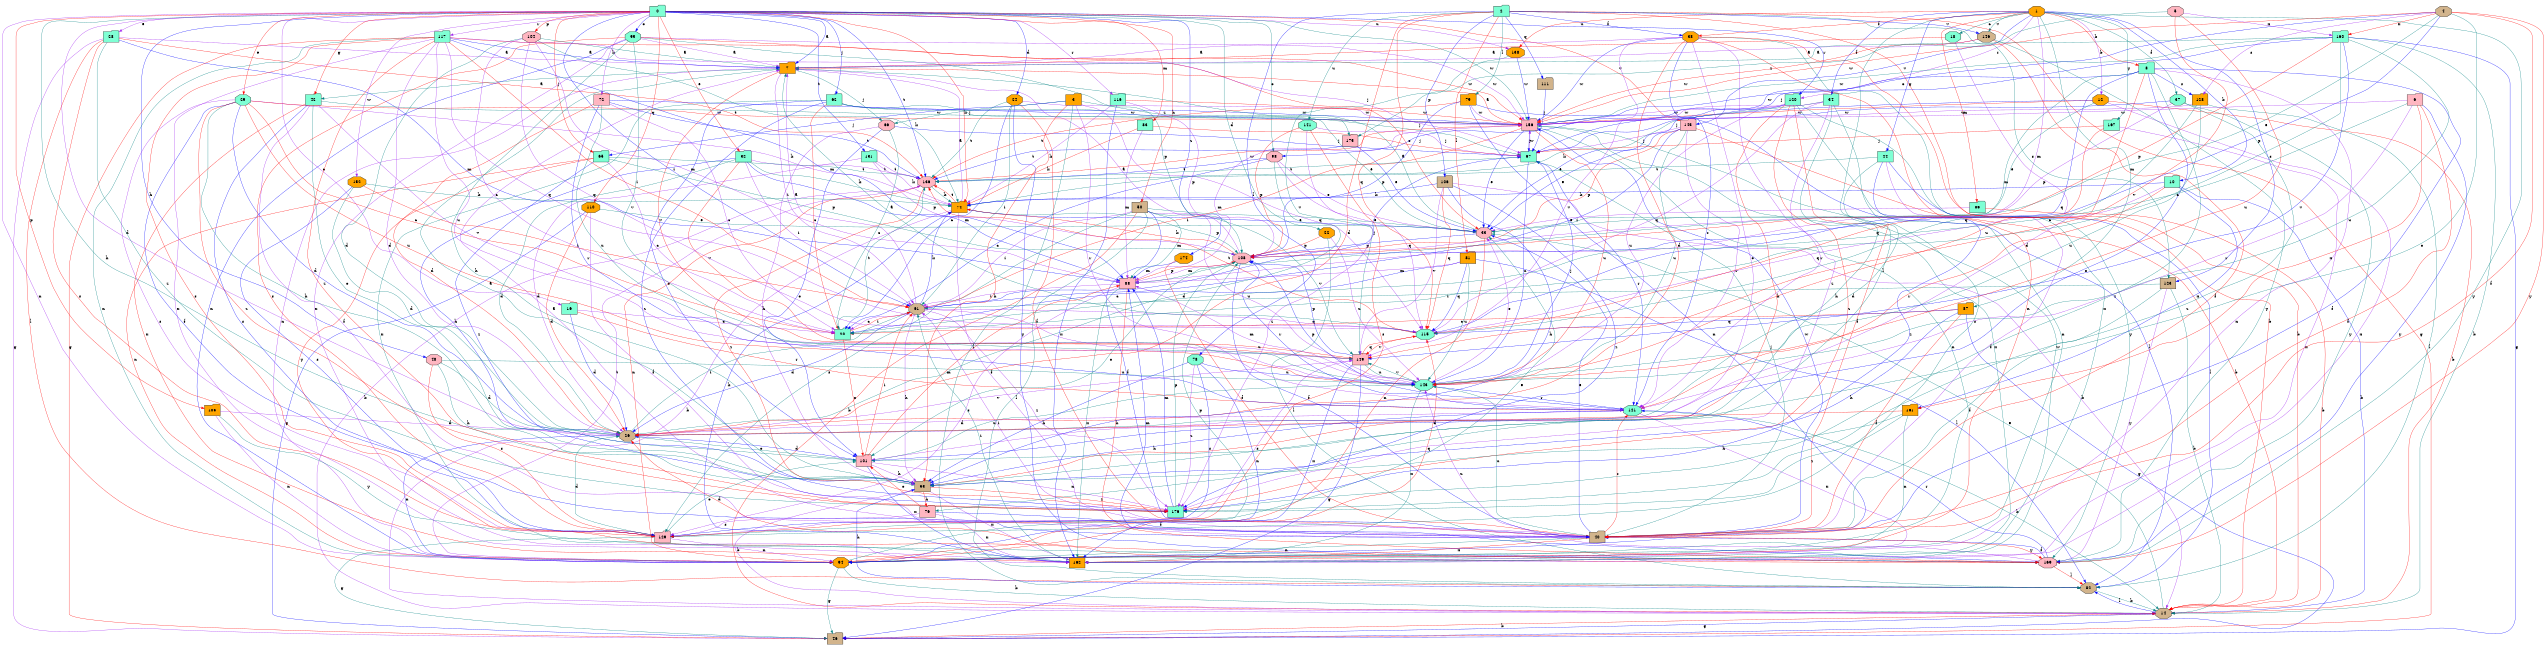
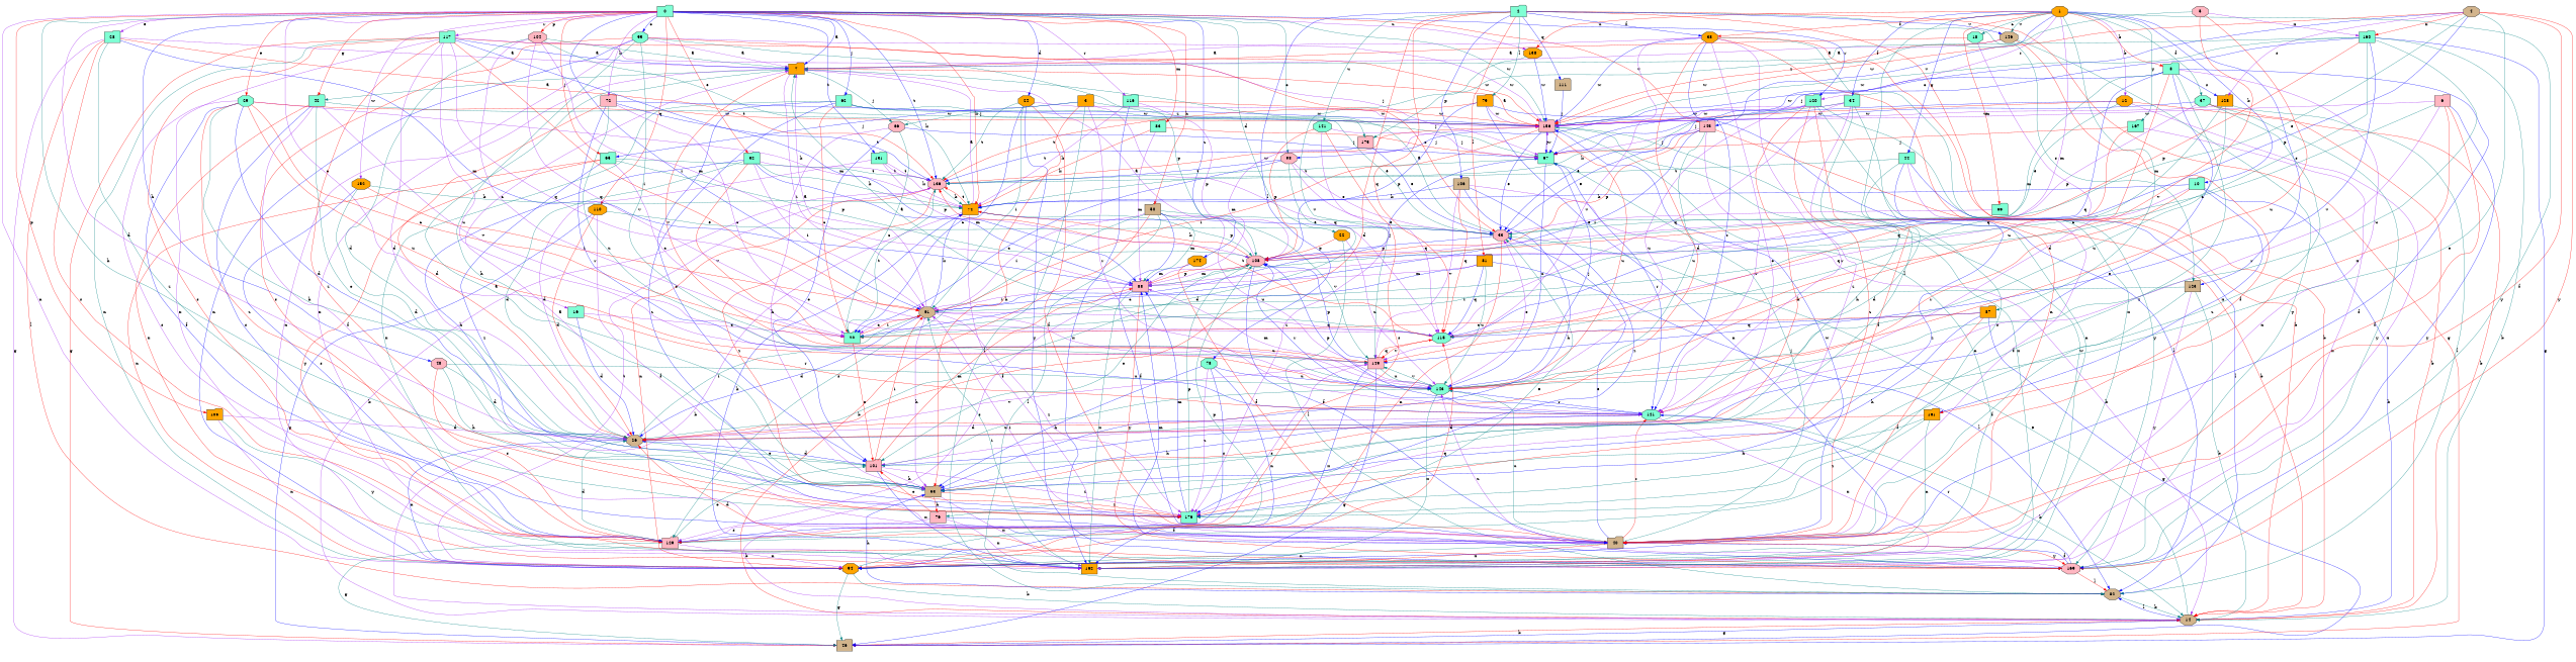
  strict digraph {
    node [fillcolor=aquamarine shape=folder style=filled]
    edge [color=blue]
    7 [fillcolor=orange]
    0
    16
    22 [fillcolor=orange shape=octagon]
    24 [fillcolor=orange shape=octagon]
    26 [fillcolor=tan shape=octagon]
    28
    29 [shape=octagon]
    32
    42
    48 [fillcolor=lightpink shape=octagon]
    50 [fillcolor=tan]
    53 [fillcolor=tan]
    61 [fillcolor=tan shape=octagon]
    62
    65
    72 [fillcolor=lightpink]
    74 [fillcolor=orange]
    83
    94 [fillcolor=orange shape=octagon]
    95 [shape=octagon]
    98 [fillcolor=lightpink shape=octagon]
    104 [fillcolor=lightpink shape=octagon]
    105 [fillcolor=orange]
    110 [fillcolor=orange shape=octagon]
    116
    117
    120
    131
    136 [fillcolor=lightpink shape=octagon]
    138 [fillcolor=orange shape=octagon]
    145 [fillcolor=lightpink]
    152 [fillcolor=orange shape=octagon]
    156 [fillcolor=lightpink]
    174 [fillcolor=orange shape=octagon]
    66 [fillcolor=lightpink shape=octagon]
    149 [fillcolor=lightpink]
    121 [shape=octagon]
    20
    82 [fillcolor=tan shape=octagon]
    108 [fillcolor=lightpink shape=octagon]
    143 [shape=octagon]
    169 [fillcolor=lightpink shape=octagon]
    40 [fillcolor=tan]
    101 [fillcolor=lightpink]
    88 [fillcolor=lightpink]
    46 [fillcolor=tan]
    176
    129 [fillcolor=lightpink]
    162 [fillcolor=orange]
    14 [fillcolor=tan shape=octagon]
    33 [fillcolor=lightpink shape=octagon]
    76 [fillcolor=lightpink]
    115 [shape=octagon]
    67
    1 [fillcolor=orange shape=octagon]
    8
    10
    12 [fillcolor=orange shape=octagon]
    18 [shape=octagon]
    34
    37 [shape=octagon]
    38 [fillcolor=orange shape=octagon]
    44
    86
    87 [fillcolor=orange]
    123 [fillcolor=tan]
    146 [fillcolor=tan shape=octagon]
    167
    128 [fillcolor=orange]
    161 [fillcolor=orange]
    2
    78 [shape=octagon]
    79 [fillcolor=orange]
    81 [fillcolor=orange]
    106 [fillcolor=tan]
    111 [fillcolor=tan]
    141 [shape=octagon]
    3 [fillcolor=orange]
    175 [fillcolor=lightpink]
    4 [fillcolor=tan shape=octagon]
    160
    5 [fillcolor=lightpink shape=octagon]
    6 [fillcolor=lightpink]
    7 -> 42 [color=teal label=a]
    7 -> 61 [color=purple label=i]
    7 -> 94 [color=purple label=n]
    7 -> 66 [color=teal label=j]
    7 -> 149 [color=red label=v]
    0 -> 7 [label=a]
    0 -> 16 [color=purple label=c]
    0 -> 22 [color=teal label=d]
    0 -> 24 [label=d]
    0 -> 26 [color=purple label=d]
    0 -> 28 [color=purple label=e]
    0 -> 29 [color=red label=e]
    0 -> 32 [color=red label=e]
    0 -> 42 [color=red label=g]
    0 -> 48 [label=h]
    0 -> 50 [color=red label=h]
    0 -> 53 [color=teal label=h]
    0 -> 61 [label=i]
    0 -> 62 [label=j]
    0 -> 65 [color=red label=j]
    0 -> 72 [color=purple label=k]
    0 -> 74 [color=red label=k]
    0 -> 83 [color=red label=m]
    0 -> 94 [color=purple label=n]
    0 -> 95 [label=o]
    0 -> 98 [color=teal label=o]
    0 -> 104 [color=red label=p]
    0 -> 105 [color=red label=p]
    0 -> 110 [color=red label=q]
    0 -> 116 [color=purple label=r]
    0 -> 117 [color=purple label=r]
    0 -> 120 [label=r]
    0 -> 131 [label=t]
    0 -> 136 [label=t]
    0 -> 138 [color=purple label=u]
    0 -> 145 [color=red label=v]
    0 -> 152 [color=purple label=w]
    0 -> 156 [color=teal label=w]
    0 -> 174 [label=z]
    16 -> 26 [label=d]
    16 -> 121 [color=red label=r]
    16 -> 20 [color=purple label=c]
    22 -> 82 [color=teal label=l]
    22 -> 108 [color=red label=p]
    22 -> 143 [color=purple label=u]
    24 -> 61 [color=teal label=i]
    24 -> 136 [color=teal label=t]
    24 -> 156 [color=purple label=w]
    24 -> 20 [label=c]
    24 -> 169 [label=y]
    24 -> 40 [color=red label=f]
    26 -> 61 [color=teal label=i]
    26 -> 94 [label=n]
    26 -> 149 [color=purple label=v]
    26 -> 101 [color=teal label=o]
    28 -> 7 [color=purple label=a]
    28 -> 136 [color=red label=t]
    28 -> 82 [color=red label=l]
    28 -> 88 [label=m]
    28 -> 46 [color=purple label=g]
    28 -> 176 [color=teal label=z]
    28 -> 129 [color=red label=s]
    29 -> 26 [label=d]
    29 -> 53 [color=teal label=h]
    29 -> 74 [color=purple label=k]
    29 -> 156 [color=red label=w]
    29 -> 20 [color=red label=c]
    29 -> 143 [color=red label=u]
    29 -> 40 [label=f]
    29 -> 176 [color=red label=z]
    29 -> 129 [color=purple label=s]
    32 -> 26 [color=teal label=d]
    32 -> 53 [label=h]
    32 -> 61 [color=purple label=i]
    32 -> 74 [color=teal label=k]
    32 -> 136 [color=purple label=t]
    32 -> 149 [color=red label=v]
    32 -> 88 [label=m]
    42 -> 156 [color=teal label=w]
    42 -> 149 [color=purple label=v]
    42 -> 40 [color=purple label=f]
    42 -> 101 [color=teal label=o]
    42 -> 129 [label=s]
    42 -> 162 [color=red label=x]
    48 -> 26 [color=teal label=d]
    48 -> 53 [color=teal label=h]
    48 -> 143 [color=teal label=u]
    48 -> 129 [color=red label=s]
    50 -> 61 [color=purple label=i]
    50 -> 149 [color=teal label=v]
    50 -> 82 [color=teal label=l]
    50 -> 143 [color=purple label=u]
    50 -> 40 [label=f]
    50 -> 88 [color=teal label=m]
    50 -> 129 [color=teal label=s]
    50 -> 14 [color=red label=b]
    50 -> 33 [color=teal label=e]
    53 -> 7 [color=teal label=a]
    53 -> 176 [color=red label=z]
    53 -> 162 [color=purple label=x]
    53 -> 14 [color=purple label=b]
    53 -> 76 [color=red label=h]
    61 -> 7 [color=purple label=a]
    61 -> 26 [label=d]
    61 -> 53 [color=purple label=h]
    61 -> 74 [label=k]
    61 -> 20 [color=purple label=c]
    61 -> 143 [color=purple label=u]
    61 -> 176 [color=purple label=z]
    61 -> 115 [color=purple label=q]
    61 -> 67 [label=j]
    62 -> 156 [label=w]
    62 -> 20 [color=red label=c]
    62 -> 101 [label=o]
    62 -> 176 [label=z]
    62 -> 162 [color=teal label=x]
    62 -> 33 [color=teal label=e]
    62 -> 67 [color=teal label=j]
    65 -> 94 [color=red label=n]
    65 -> 136 [color=teal label=t]
    65 -> 20 [color=purple label=c]
    65 -> 108 [color=teal label=p]
    65 -> 169 [color=red label=y]
    65 -> 176 [label=z]
    72 -> 26 [color=red label=d]
    72 -> 136 [label=t]
    72 -> 156 [label=w]
    72 -> 121 [label=r]
    72 -> 20 [color=purple label=c]
    72 -> 143 [color=teal label=u]
    74 -> 7 [color=purple label=a]
    74 -> 136 [color=red label=t]
    74 -> 108 [color=teal label=p]
    74 -> 40 [color=purple label=f]
    74 -> 14 [color=purple label=b]
    74 -> 33 [label=e]
    83 -> 74 [color=red label=k]
    83 -> 88 [color=purple label=m]
    83 -> 67 [color=red label=j]
    94 -> 136 [color=purple label=t]
    94 -> 108 [color=teal label=p]
    94 -> 46 [color=teal label=g]
    94 -> 14 [color=teal label=b]
    94 -> 115 [color=red label=q]
    95 -> 7 [color=purple label=a]
    95 -> 53 [color=teal label=h]
    95 -> 94 [label=n]
    95 -> 156 [color=purple label=w]
    95 -> 149 [color=teal label=v]
    95 -> 108 [color=teal label=p]
    95 -> 129 [color=red label=s]
    95 -> 162 [color=purple label=x]
    95 -> 33 [color=red label=e]
    98 -> 26 [color=teal label=d]
    98 -> 136 [label=t]
    98 -> 20 [label=c]
    98 -> 33 [color=purple label=e]
    98 -> 115 [color=purple label=q]
    104 -> 7 [color=teal label=a]
    104 -> 26 [color=teal label=d]
    104 -> 74 [color=teal label=k]
    104 -> 20 [color=purple label=c]
    104 -> 88 [color=purple label=m]
    104 -> 115 [color=purple label=q]
    105 -> 26 [color=purple label=d]
    105 -> 94 [color=purple label=n]
    105 -> 169 [color=teal label=y]
    110 -> 26 [color=red label=d]
    110 -> 40 [color=purple label=f]
    110 -> 46 [label=g]
    110 -> 33 [color=teal label=e]
    116 -> 74 [color=purple label=k]
    116 -> 156 [color=red label=w]
    116 -> 108 [color=purple label=p]
    116 -> 162 [label=x]
    117 -> 7 [label=a]
    117 -> 26 [color=purple label=d]
    117 -> 61 [color=red label=i]
    117 -> 94 [color=teal label=n]
    117 -> 156 [color=red label=w]
    117 -> 143 [color=purple label=u]
    117 -> 88 [label=m]
    117 -> 46 [color=red label=g]
    117 -> 176 [color=red label=z]
    117 -> 129 [color=red label=s]
    117 -> 162 [color=purple label=x]
    117 -> 115 [color=purple label=q]
    117 -> 67 [color=purple label=j]
    120 -> 53 [color=red label=h]
    120 -> 94 [color=teal label=n]
    120 -> 156 [color=purple label=w]
    120 -> 143 [color=purple label=u]
    120 -> 169 [color=teal label=y]
    120 -> 40 [color=red label=f]
    120 -> 176 [color=red label=z]
    120 -> 33 [label=e]
    131 -> 26 [color=purple label=d]
    131 -> 74 [color=purple label=k]
    131 -> 136 [color=purple label=t]
    131 -> 108 [color=purple label=p]
    136 -> 74 [color=teal label=k]
    136 -> 94 [color=red label=n]
    136 -> 156 [color=red label=w]
    136 -> 176 [color=red label=z]
    136 -> 14 [color=purple label=b]
    138 -> 156 [label=w]
    138 -> 149 [color=teal label=v]
    145 -> 61 [label=i]
    145 -> 121 [color=purple label=r]
    145 -> 108 [color=red label=p]
    145 -> 143 [color=teal label=u]
    145 -> 14 [color=red label=b]
    145 -> 33 [label=e]
    145 -> 67 [color=purple label=j]
    152 -> 26 [color=teal label=d]
    152 -> 61 [color=red label=i]
    152 -> 74 [color=teal label=k]
    152 -> 129 [label=s]
    156 -> 7 [color=red label=a]
    156 -> 61 [color=red label=i]
    156 -> 94 [color=teal label=n]
    156 -> 143 [color=red label=u]
    156 -> 88 [color=purple label=m]
    156 -> 162 [color=teal label=x]
    156 -> 33 [label=e]
    156 -> 67 [label=j]
    174 -> 40 [color=red label=f]
    174 -> 88 [label=m]
    66 -> 53 [color=purple label=h]
    66 -> 20 [color=teal label=c]
    66 -> 101 [label=o]
    66 -> 67 [label=j]
    149 -> 108 [label=p]
    149 -> 143 [color=teal label=u]
    149 -> 46 [label=g]
    149 -> 129 [color=purple label=s]
    149 -> 162 [label=x]
    149 -> 115 [color=red label=q]
    121 -> 26 [color=purple label=d]
    121 -> 53 [label=h]
    121 -> 108 [label=p]
    121 -> 162 [color=purple label=x]
    121 -> 14 [color=teal label=b]
    20 -> 61 [color=red label=i]
    20 -> 136 [color=teal label=t]
    20 -> 101 [color=red label=o]
    82 -> 53 [label=h]
    82 -> 14 [color=teal label=b]
    108 -> 7 [color=purple label=a]
    108 -> 74 [color=red label=k]
    108 -> 121 [label=r]
    108 -> 40 [label=f]
    108 -> 101 [color=teal label=o]
    108 -> 88 [color=purple label=m]
    143 -> 149 [color=teal label=v]
    143 -> 121 [label=r]
    143 -> 88 [color=purple label=m]
    143 -> 162 [color=teal label=x]
    143 -> 33 [color=purple label=e]
    143 -> 67 [label=j]
    169 -> 26 [color=red label=d]
    169 -> 121 [label=r]
    169 -> 82 [color=red label=l]
    169 -> 143 [color=purple label=u]
    169 -> 40 [label=f]
    169 -> 88 [label=m]
    40 -> 7 [color=purple label=a]
    40 -> 61 [color=purple label=i]
    40 -> 94 [color=teal label=n]
    40 -> 156 [label=w]
    40 -> 121 [color=red label=r]
    40 -> 143 [color=teal label=u]
    40 -> 169 [color=red label=y]
    40 -> 162 [color=red label=x]
    40 -> 33 [label=e]
    40 -> 67 [color=teal label=j]
    101 -> 26 [label=d]
    101 -> 53 [color=purple label=h]
    101 -> 61 [color=red label=i]
    101 -> 143 [color=teal label=u]
    101 -> 88 [color=red label=m]
-   101 -> 176 [color=purple label=n]
+   101 -> 176 [color=purple label=z]
    101 -> 162 [label=x]
    88 -> 61 [color=purple label=i]
    88 -> 108 [color=red label=p]
-   88 -> 169 [color=red label=h]
+   88 -> 169 [color=red label=y]
    88 -> 129 [color=purple label=s]
    88 -> 162 [color=teal label=x]
    46 -> 14 [color=red label=b]
    176 -> 108 [color=teal label=p]
    176 -> 88 [label=m]
    129 -> 26 [color=teal label=d]
    129 -> 94 [color=purple label=n]
    129 -> 101 [color=teal label=o]
    129 -> 46 [color=teal label=g]
    129 -> 33 [color=teal label=e]
    162 -> 61 [color=teal label=i]
    162 -> 74 [label=k]
    162 -> 156 [color=teal label=w]
    14 -> 82 [label=l]
    14 -> 46 [label=g]
    14 -> 33 [color=teal label=e]
    33 -> 7 [color=teal label=a]
    33 -> 94 [color=red label=n]
    33 -> 108 [label=p]
    76 -> 40 [label=f]
    76 -> 101 [color=red label=o]
    76 -> 129 [color=purple label=s]
    76 -> 162 [color=purple label=x]
    115 -> 7 [color=teal label=a]
    115 -> 136 [color=red label=t]
    115 -> 149 [color=red label=v]
    67 -> 136 [color=teal label=t]
    67 -> 156 [color=purple label=w]
    67 -> 121 [label=r]
    67 -> 143 [label=u]
    1 -> 120 [color=purple label=r]
    1 -> 138 [color=red label=u]
    1 -> 145 [label=v]
    1 -> 169 [color=teal label=y]
    1 -> 88 [color=purple label=m]
    1 -> 76 [color=teal label=l]
    1 -> 8 [color=red label=b]
    1 -> 10 [label=b]
    1 -> 12 [color=purple label=b]
    1 -> 18 [color=teal label=c]
    1 -> 34 [label=f]
    1 -> 37 [color=teal label=f]
    1 -> 38 [color=red label=f]
    1 -> 44 [label=g]
    1 -> 86 [color=red label=m]
    1 -> 87 [color=teal label=m]
    1 -> 123 [label=s]
    1 -> 146 [color=teal label=v]
    1 -> 167 [color=teal label=y]
    8 -> 94 [color=purple label=n]
    8 -> 156 [label=w]
    8 -> 143 [color=red label=u]
    8 -> 40 [label=f]
    8 -> 101 [label=o]
    8 -> 88 [color=teal label=m]
    8 -> 176 [color=teal label=z]
    8 -> 115 [label=q]
    8 -> 128 [label=s]
    10 -> 74 [label=k]
    10 -> 121 [color=red label=r]
    10 -> 14 [label=b]
    10 -> 115 [color=purple label=q]
    10 -> 161 [label=x]
    12 -> 156 [color=red label=w]
    12 -> 162 [color=purple label=x]
    12 -> 14 [color=red label=b]
    12 -> 33 [color=teal label=e]
    12 -> 67 [label=j]
    18 -> 7 [color=red label=a]
    18 -> 26 [color=purple label=d]
    34 -> 53 [color=teal label=h]
    34 -> 74 [color=teal label=k]
    34 -> 156 [color=purple label=w]
    34 -> 121 [color=purple label=r]
    34 -> 129 [color=teal label=s]
    34 -> 115 [color=purple label=q]
    37 -> 156 [label=w]
    37 -> 108 [color=purple label=p]
    37 -> 169 [color=teal label=y]
    37 -> 176 [color=teal label=z]
-   86 -> 14 [color=red label=b]
+   37 -> 14 [color=red label=b]
    38 -> 7 [color=purple label=a]
    38 -> 26 [color=red label=d]
    38 -> 94 [color=red label=n]
    38 -> 156 [label=w]
    38 -> 149 [color=purple label=v]
    38 -> 121 [label=r]
    38 -> 101 [color=purple label=o]
    38 -> 176 [color=purple label=z]
    38 -> 162 [color=teal label=x]
    38 -> 14 [color=red label=b]
    44 -> 26 [color=teal label=d]
    44 -> 136 [color=teal label=t]
    44 -> 82 [label=l]
    44 -> 40 [color=purple label=f]
    44 -> 176 [label=z]
    86 -> 33 [color=purple label=e]
    87 -> 53 [label=h]
    87 -> 20 [color=red label=c]
    87 -> 40 [color=red label=f]
    87 -> 46 [label=g]
    87 -> 115 [label=q]
    123 -> 61 [color=teal label=i]
    123 -> 169 [color=purple label=y]
    123 -> 40 [color=teal label=f]
    123 -> 14 [color=teal label=b]
    146 -> 7 [color=purple label=a]
    146 -> 156 [color=red label=w]
    146 -> 169 [color=teal label=y]
    146 -> 40 [color=red label=f]
    167 -> 162 [color=purple label=x]
    167 -> 115 [color=red label=q]
    167 -> 67 [color=red label=j]
    128 -> 156 [color=purple label=w]
    128 -> 82 [color=teal label=l]
    128 -> 143 [color=teal label=u]
    128 -> 115 [color=teal label=q]
    161 -> 26 [color=red label=d]
    161 -> 53 [color=teal label=h]
    161 -> 94 [color=teal label=n]
    161 -> 176 [color=teal label=z]
    2 -> 26 [color=red label=d]
    2 -> 46 [color=red label=g]
    2 -> 14 [color=red label=b]
    2 -> 115 [color=red label=q]
    2 -> 38 [label=f]
    2 -> 123 [color=teal label=s]
    2 -> 146 [label=v]
    2 -> 78 [label=l]
    2 -> 79 [color=teal label=l]
    2 -> 81 [color=red label=l]
    2 -> 106 [label=p]
    2 -> 111 [label=q]
    2 -> 141 [color=teal label=u]
    78 -> 53 [label=h]
    78 -> 94 [label=n]
    78 -> 143 [label=u]
    78 -> 176 [color=purple label=z]
    78 -> 129 [label=s]
    79 -> 94 [label=n]
    79 -> 136 [color=red label=t]
    79 -> 156 [color=purple label=w]
    79 -> 82 [label=l]
    79 -> 108 [label=p]
    81 -> 20 [label=c]
    81 -> 82 [label=l]
    81 -> 143 [color=teal label=u]
    81 -> 88 [color=purple label=m]
    81 -> 115 [label=q]
    106 -> 53 [label=h]
    106 -> 74 [label=k]
    106 -> 149 [color=purple label=v]
    106 -> 176 [label=z]
    106 -> 14 [color=purple label=b]
    106 -> 115 [color=red label=q]
    111 -> 67 [label=j]
    141 -> 108 [color=red label=p]
    141 -> 176 [color=purple label=z]
    141 -> 129 [color=red label=s]
    141 -> 67 [color=purple label=j]
    3 -> 53 [color=red label=h]
    3 -> 65 [label=j]
    3 -> 66 [color=teal label=j]
    3 -> 121 [color=purple label=r]
    3 -> 82 [color=teal label=l]
    3 -> 115 [color=purple label=q]
    3 -> 175 [color=teal label=z]
    175 -> 136 [label=t]
    175 -> 33 [label=e]
    4 -> 98 [label=o]
    4 -> 156 [color=red label=w]
    4 -> 108 [label=p]
    4 -> 169 [color=red label=y]
    4 -> 40 [color=red label=f]
    4 -> 101 [color=teal label=o]
    4 -> 33 [color=teal label=e]
    4 -> 128 [color=purple label=s]
    4 -> 160 [color=red label=x]
    160 -> 7 [color=teal label=a]
    160 -> 156 [color=teal label=w]
    160 -> 149 [label=v]
    160 -> 20 [color=teal label=c]
    160 -> 108 [color=red label=p]
    160 -> 143 [color=teal label=u]
    160 -> 46 [label=g]
    160 -> 14 [color=teal label=b]
    160 -> 67 [label=j]
    5 -> 149 [color=red label=v]
    5 -> 143 [color=red label=u]
    5 -> 175 [color=teal label=z]
    5 -> 160 [color=purple label=x]
    6 -> 156 [color=purple label=w]
    6 -> 121 [color=purple label=r]
    6 -> 20 [color=teal label=c]
    6 -> 169 [label=y]
    6 -> 40 [color=red label=f]
    6 -> 161 [color=red label=x]
  }
